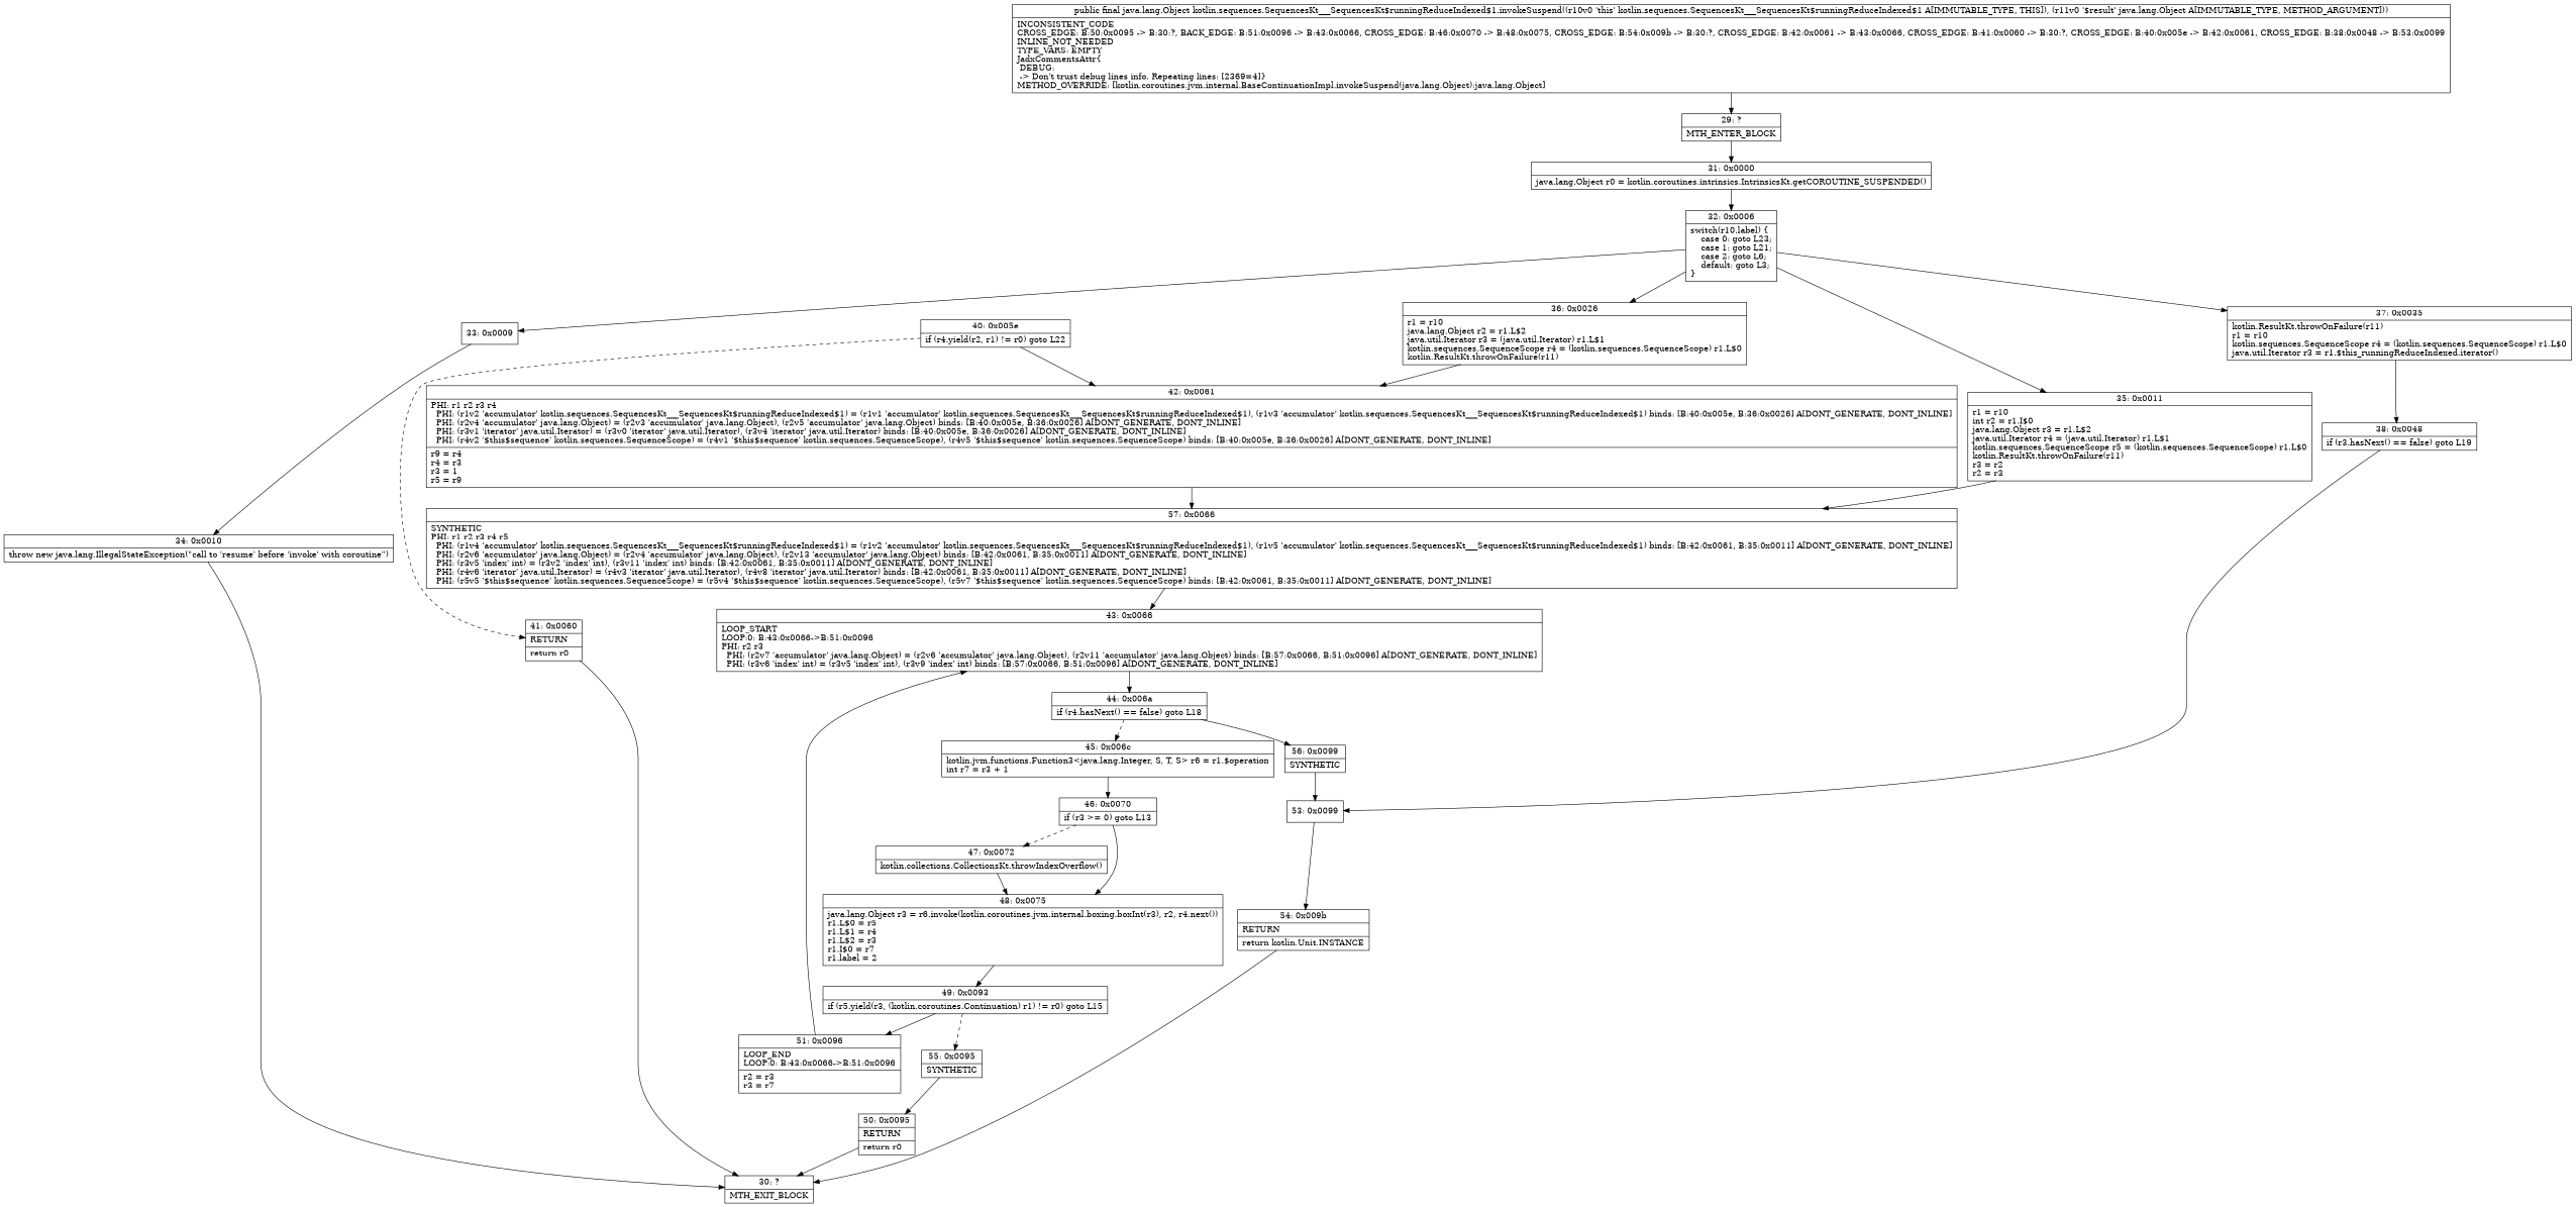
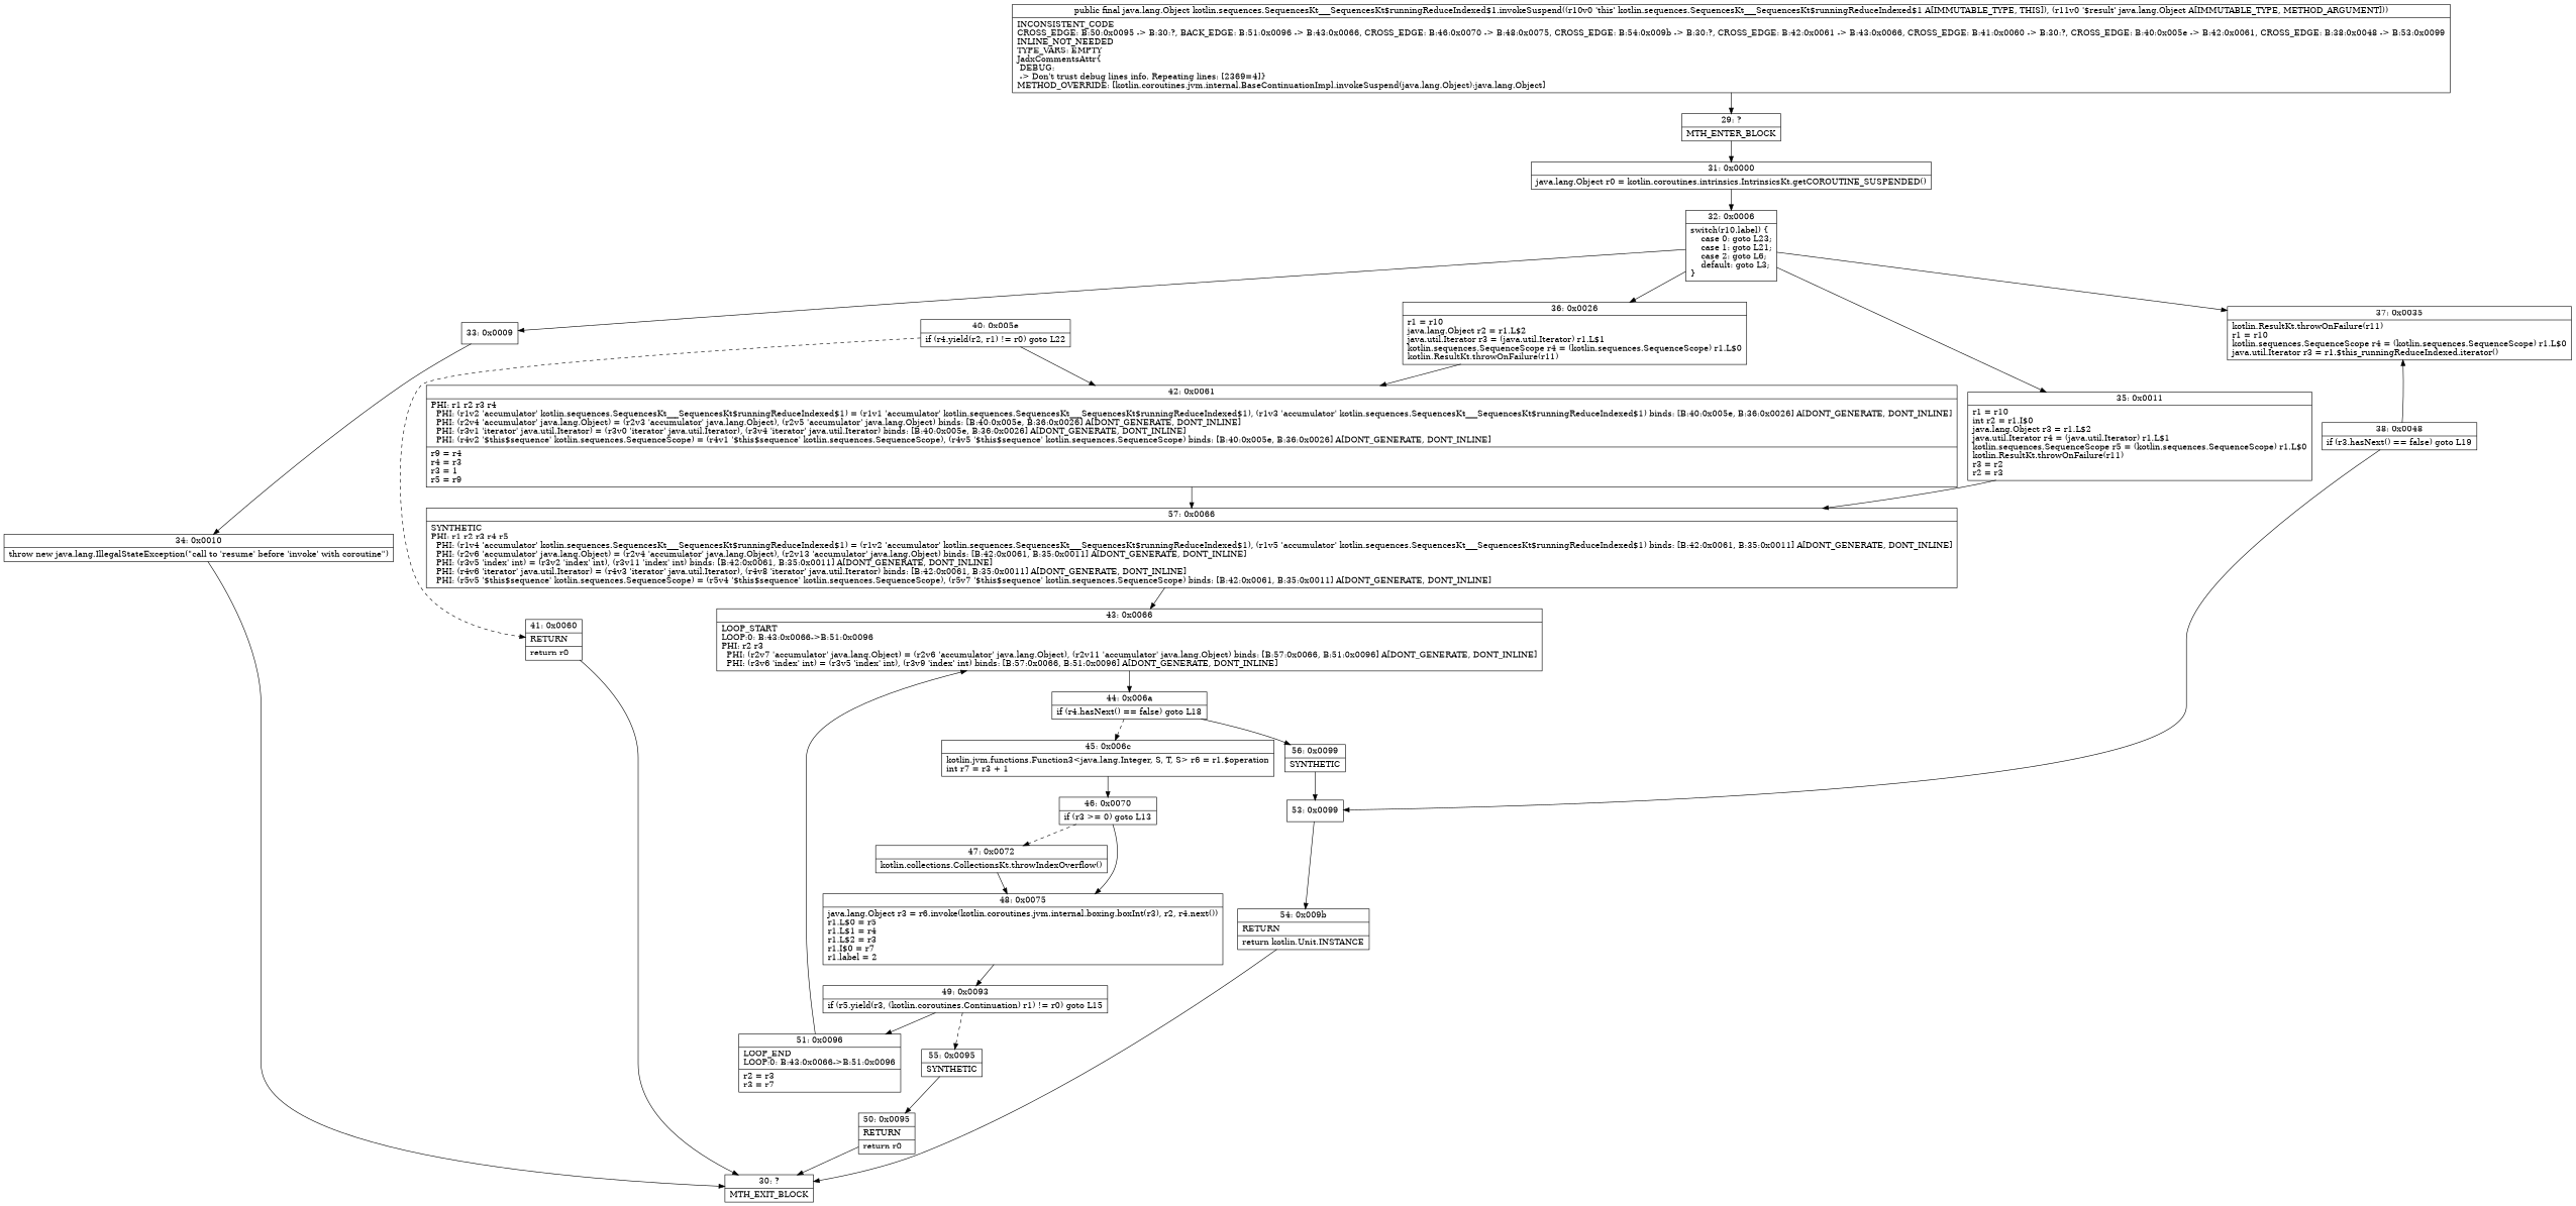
  digraph {
    node [shape=record]
    n1 [label="{29\:\ ?|MTH_ENTER_BLOCK\l}"]
    n2 [label="{31\:\ 0x0000|java.lang.Object r0 = kotlin.coroutines.intrinsics.IntrinsicsKt.getCOROUTINE_SUSPENDED()\l}"]
    n3 [label="{32\:\ 0x0006|switch(r10.label) \{\l    case 0: goto L23;\l    case 1: goto L21;\l    case 2: goto L6;\l    default: goto L3;\l\}\l}"]
    n4 [label="{33\:\ 0x0009}"]
    n5 [label="{35\:\ 0x0011|r1 = r10\lint r2 = r1.I$0\ljava.lang.Object r3 = r1.L$2\ljava.util.Iterator r4 = (java.util.Iterator) r1.L$1\lkotlin.sequences.SequenceScope r5 = (kotlin.sequences.SequenceScope) r1.L$0\lkotlin.ResultKt.throwOnFailure(r11)\lr3 = r2\lr2 = r3\l}"]
    n6 [label="{36\:\ 0x0026|r1 = r10\ljava.lang.Object r2 = r1.L$2\ljava.util.Iterator r3 = (java.util.Iterator) r1.L$1\lkotlin.sequences.SequenceScope r4 = (kotlin.sequences.SequenceScope) r1.L$0\lkotlin.ResultKt.throwOnFailure(r11)\l}"]
    n7 [label="{37\:\ 0x0035|kotlin.ResultKt.throwOnFailure(r11)\lr1 = r10\lkotlin.sequences.SequenceScope r4 = (kotlin.sequences.SequenceScope) r1.L$0\ljava.util.Iterator r3 = r1.$this_runningReduceIndexed.iterator()\l}"]
    n8 [label="{34\:\ 0x0010|throw new java.lang.IllegalStateException(\"call to 'resume' before 'invoke' with coroutine\")\l}"]
    n9 [label="{57\:\ 0x0066|SYNTHETIC\lPHI: r1 r2 r3 r4 r5 \l  PHI: (r1v4 'accumulator' kotlin.sequences.SequencesKt___SequencesKt$runningReduceIndexed$1) = (r1v2 'accumulator' kotlin.sequences.SequencesKt___SequencesKt$runningReduceIndexed$1), (r1v5 'accumulator' kotlin.sequences.SequencesKt___SequencesKt$runningReduceIndexed$1) binds: [B:42:0x0061, B:35:0x0011] A[DONT_GENERATE, DONT_INLINE]\l  PHI: (r2v6 'accumulator' java.lang.Object) = (r2v4 'accumulator' java.lang.Object), (r2v13 'accumulator' java.lang.Object) binds: [B:42:0x0061, B:35:0x0011] A[DONT_GENERATE, DONT_INLINE]\l  PHI: (r3v5 'index' int) = (r3v2 'index' int), (r3v11 'index' int) binds: [B:42:0x0061, B:35:0x0011] A[DONT_GENERATE, DONT_INLINE]\l  PHI: (r4v6 'iterator' java.util.Iterator) = (r4v3 'iterator' java.util.Iterator), (r4v8 'iterator' java.util.Iterator) binds: [B:42:0x0061, B:35:0x0011] A[DONT_GENERATE, DONT_INLINE]\l  PHI: (r5v5 '$this$sequence' kotlin.sequences.SequenceScope) = (r5v4 '$this$sequence' kotlin.sequences.SequenceScope), (r5v7 '$this$sequence' kotlin.sequences.SequenceScope) binds: [B:42:0x0061, B:35:0x0011] A[DONT_GENERATE, DONT_INLINE]\l}"]
    n10 [label="{42\:\ 0x0061|PHI: r1 r2 r3 r4 \l  PHI: (r1v2 'accumulator' kotlin.sequences.SequencesKt___SequencesKt$runningReduceIndexed$1) = (r1v1 'accumulator' kotlin.sequences.SequencesKt___SequencesKt$runningReduceIndexed$1), (r1v3 'accumulator' kotlin.sequences.SequencesKt___SequencesKt$runningReduceIndexed$1) binds: [B:40:0x005e, B:36:0x0026] A[DONT_GENERATE, DONT_INLINE]\l  PHI: (r2v4 'accumulator' java.lang.Object) = (r2v3 'accumulator' java.lang.Object), (r2v5 'accumulator' java.lang.Object) binds: [B:40:0x005e, B:36:0x0026] A[DONT_GENERATE, DONT_INLINE]\l  PHI: (r3v1 'iterator' java.util.Iterator) = (r3v0 'iterator' java.util.Iterator), (r3v4 'iterator' java.util.Iterator) binds: [B:40:0x005e, B:36:0x0026] A[DONT_GENERATE, DONT_INLINE]\l  PHI: (r4v2 '$this$sequence' kotlin.sequences.SequenceScope) = (r4v1 '$this$sequence' kotlin.sequences.SequenceScope), (r4v5 '$this$sequence' kotlin.sequences.SequenceScope) binds: [B:40:0x005e, B:36:0x0026] A[DONT_GENERATE, DONT_INLINE]\l|r9 = r4\lr4 = r3\lr3 = 1\lr5 = r9\l}"]
    n11 [label="{38\:\ 0x0048|if (r3.hasNext() == false) goto L19\l}"]
    n12 [label="{30\:\ ?|MTH_EXIT_BLOCK\l}"]
    n13 [label="{43\:\ 0x0066|LOOP_START\lLOOP:0: B:43:0x0066\-\>B:51:0x0096\lPHI: r2 r3 \l  PHI: (r2v7 'accumulator' java.lang.Object) = (r2v6 'accumulator' java.lang.Object), (r2v11 'accumulator' java.lang.Object) binds: [B:57:0x0066, B:51:0x0096] A[DONT_GENERATE, DONT_INLINE]\l  PHI: (r3v6 'index' int) = (r3v5 'index' int), (r3v9 'index' int) binds: [B:57:0x0066, B:51:0x0096] A[DONT_GENERATE, DONT_INLINE]\l}"]
    n14 [label="{44\:\ 0x006a|if (r4.hasNext() == false) goto L18\l}"]
    n15 [label="{45\:\ 0x006c|kotlin.jvm.functions.Function3\<java.lang.Integer, S, T, S\> r6 = r1.$operation\lint r7 = r3 + 1\l}"]
    n16 [label="{56\:\ 0x0099|SYNTHETIC\l}"]
    n17 [label="{46\:\ 0x0070|if (r3 \>= 0) goto L13\l}"]
    n18 [label="{53\:\ 0x0099}"]
    n19 [label="{47\:\ 0x0072|kotlin.collections.CollectionsKt.throwIndexOverflow()\l}"]
    n20 [label="{48\:\ 0x0075|java.lang.Object r3 = r6.invoke(kotlin.coroutines.jvm.internal.boxing.boxInt(r3), r2, r4.next())\lr1.L$0 = r5\lr1.L$1 = r4\lr1.L$2 = r3\lr1.I$0 = r7\lr1.label = 2\l}"]
    n21 [label="{49\:\ 0x0093|if (r5.yield(r3, (kotlin.coroutines.Continuation) r1) != r0) goto L15\l}"]
    n22 [label="{51\:\ 0x0096|LOOP_END\lLOOP:0: B:43:0x0066\-\>B:51:0x0096\l|r2 = r3\lr3 = r7\l}"]
    n23 [label="{55\:\ 0x0095|SYNTHETIC\l}"]
    n24 [label="{50\:\ 0x0095|RETURN\l|return r0\l}"]
    n25 [label="{54\:\ 0x009b|RETURN\l|return kotlin.Unit.INSTANCE\l}"]
    n26 [label="{40\:\ 0x005e|if (r4.yield(r2, r1) != r0) goto L22\l}"]
    n27 [label="{41\:\ 0x0060|RETURN\l|return r0\l}"]
    n28 [label="{public final java.lang.Object kotlin.sequences.SequencesKt___SequencesKt$runningReduceIndexed$1.invokeSuspend((r10v0 'this' kotlin.sequences.SequencesKt___SequencesKt$runningReduceIndexed$1 A[IMMUTABLE_TYPE, THIS]), (r11v0 '$result' java.lang.Object A[IMMUTABLE_TYPE, METHOD_ARGUMENT]))  | INCONSISTENT_CODE\lCROSS_EDGE: B:50:0x0095 \-\> B:30:?, BACK_EDGE: B:51:0x0096 \-\> B:43:0x0066, CROSS_EDGE: B:46:0x0070 \-\> B:48:0x0075, CROSS_EDGE: B:54:0x009b \-\> B:30:?, CROSS_EDGE: B:42:0x0061 \-\> B:43:0x0066, CROSS_EDGE: B:41:0x0060 \-\> B:30:?, CROSS_EDGE: B:40:0x005e \-\> B:42:0x0061, CROSS_EDGE: B:38:0x0048 \-\> B:53:0x0099\lINLINE_NOT_NEEDED\lTYPE_VARS: EMPTY\lJadxCommentsAttr\{\l DEBUG: \l \-\> Don't trust debug lines info. Repeating lines: [2369=4]\}\lMETHOD_OVERRIDE: [kotlin.coroutines.jvm.internal.BaseContinuationImpl.invokeSuspend(java.lang.Object):java.lang.Object]\l}"]
    n1 -> n2
    n2 -> n3
    n3 -> n4
    n3 -> n5
    n3 -> n6
    n3 -> n7
    n4 -> n8
    n5 -> n9
    n6 -> n10
-   n7 -> n11
+   n11 -> n7
    n8 -> n12
    n9 -> n13
    n10 -> n9
    n11 -> n18
    n13 -> n14
    n14 -> n15 [style=dashed]
    n14 -> n16
    n15 -> n17
    n16 -> n18
    n17 -> n19 [style=dashed]
    n17 -> n20
    n18 -> n25
    n19 -> n20
    n20 -> n21
    n21 -> n22
    n21 -> n23 [style=dashed]
    n22 -> n13
    n23 -> n24
    n24 -> n12
    n25 -> n12
    n26 -> n10
    n26 -> n27 [style=dashed]
    n27 -> n12
    n28 -> n1
  }
